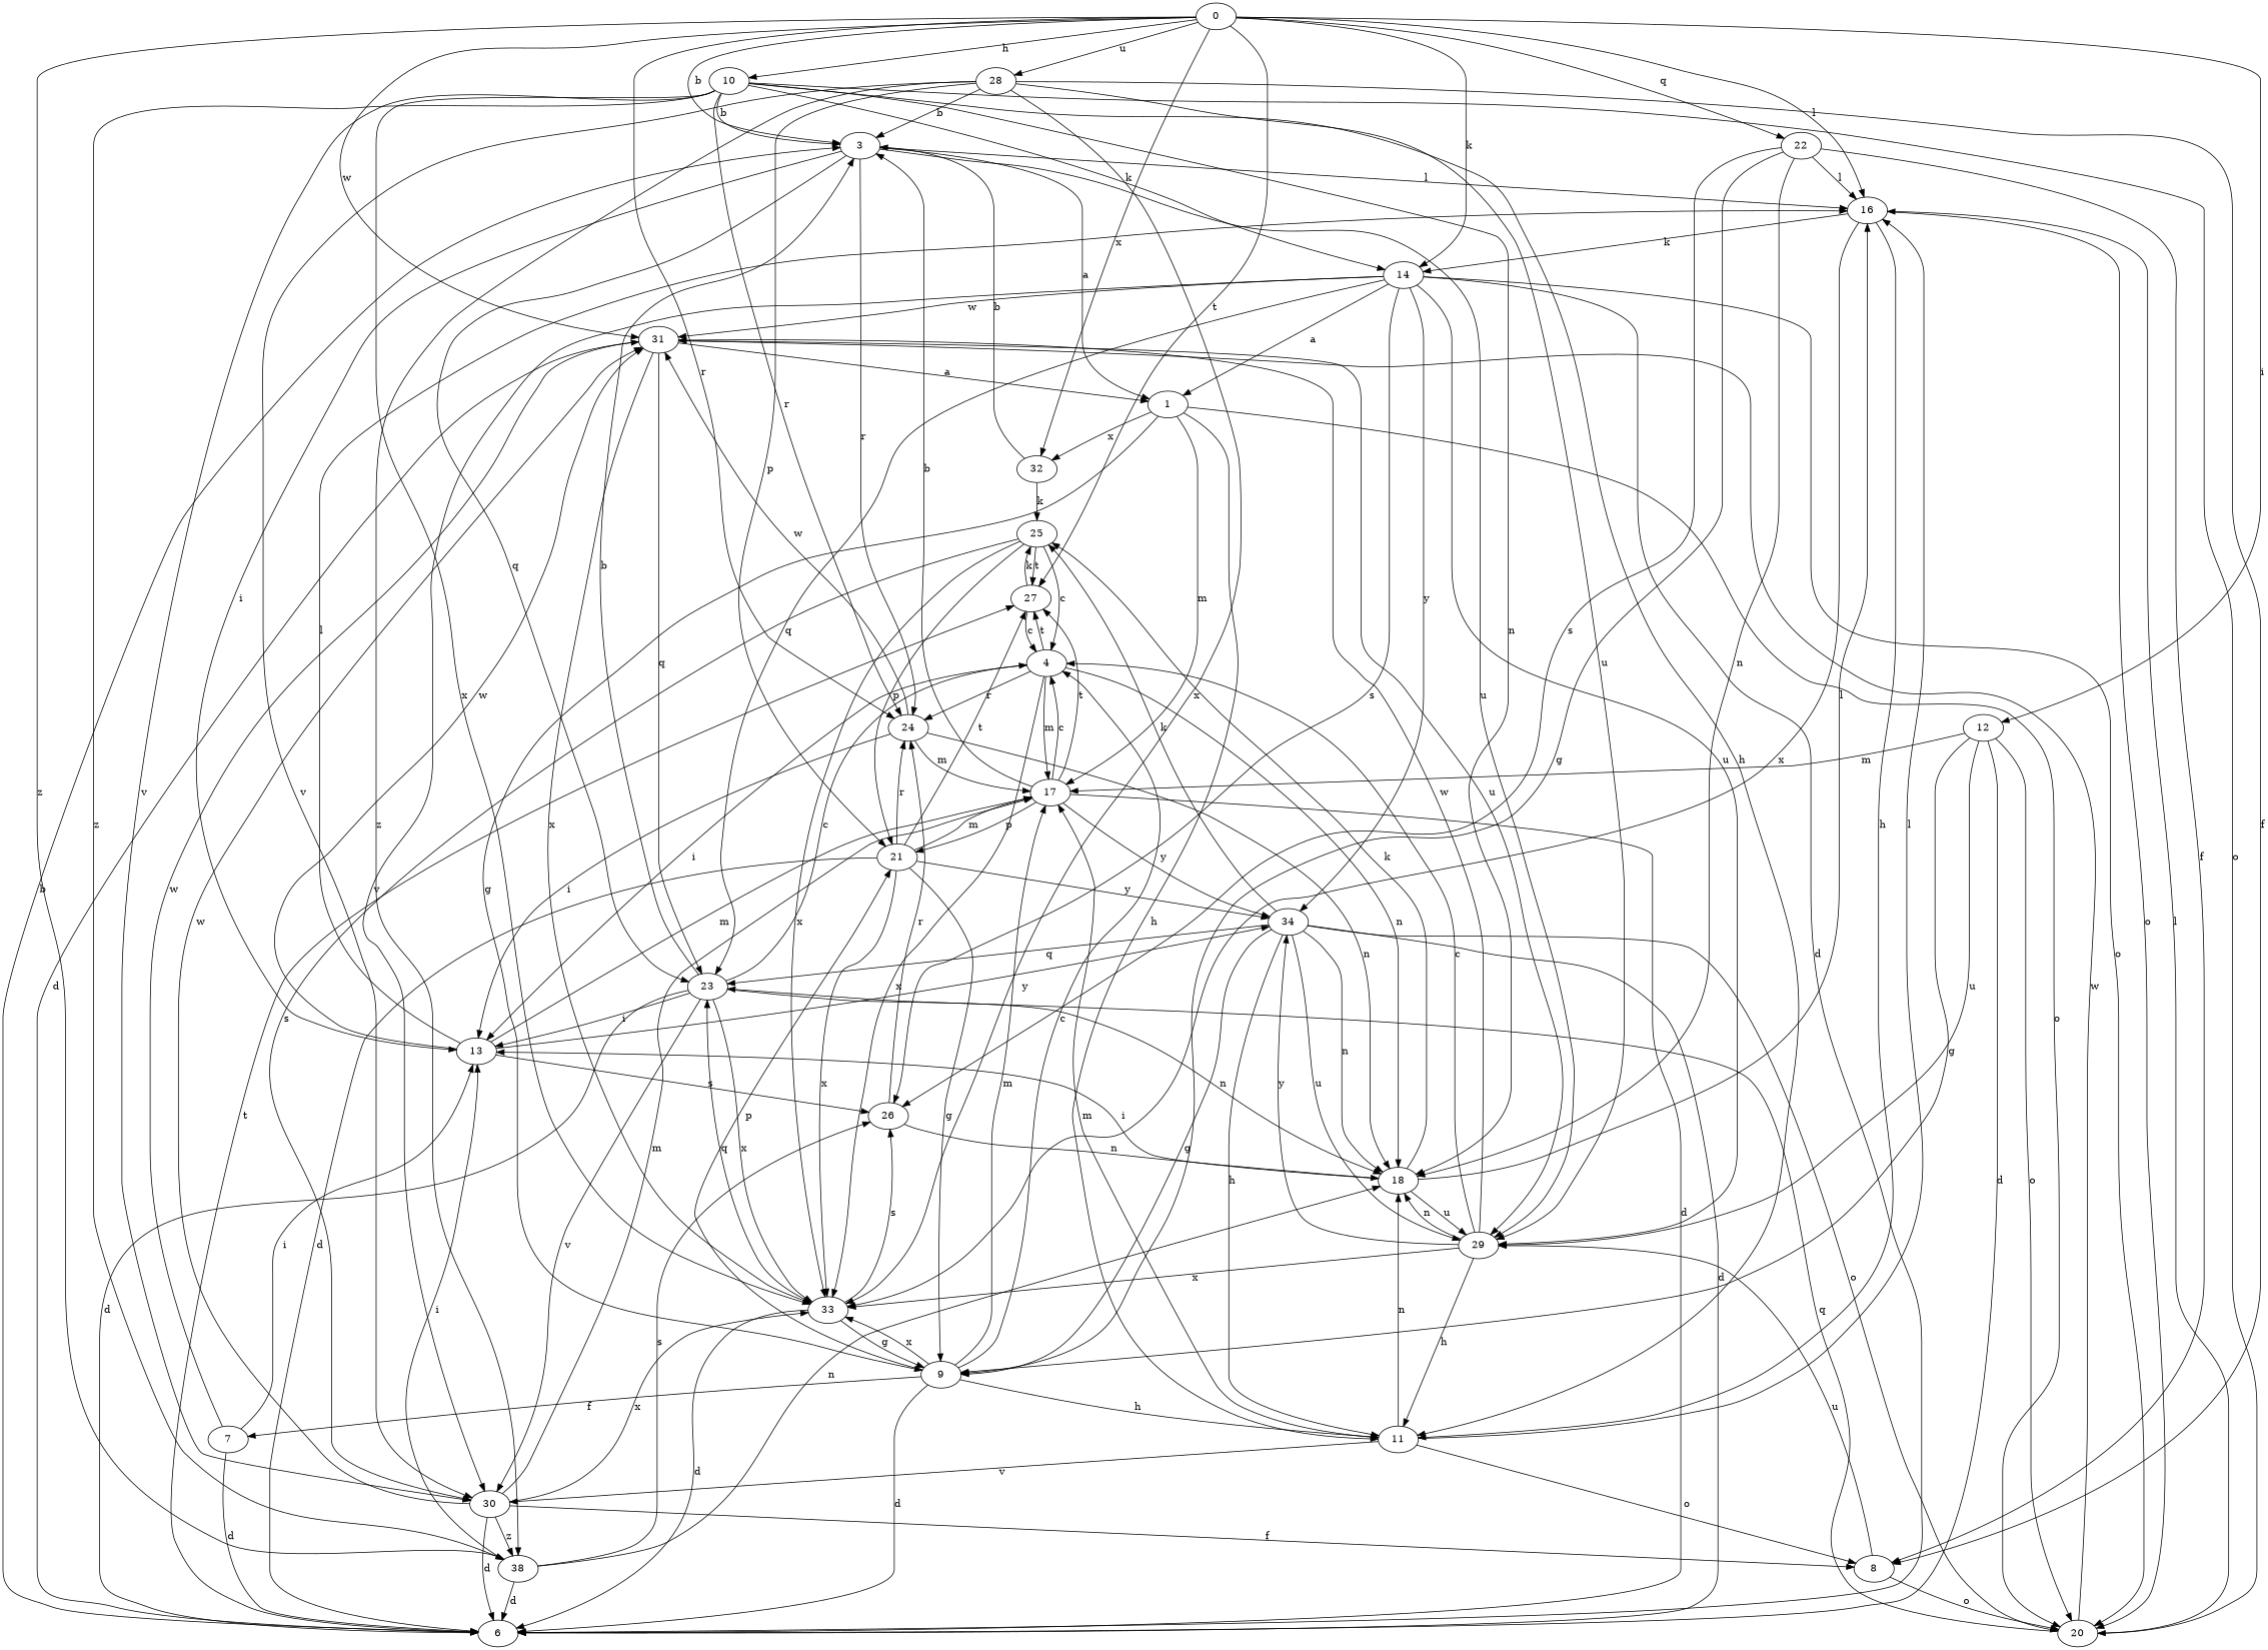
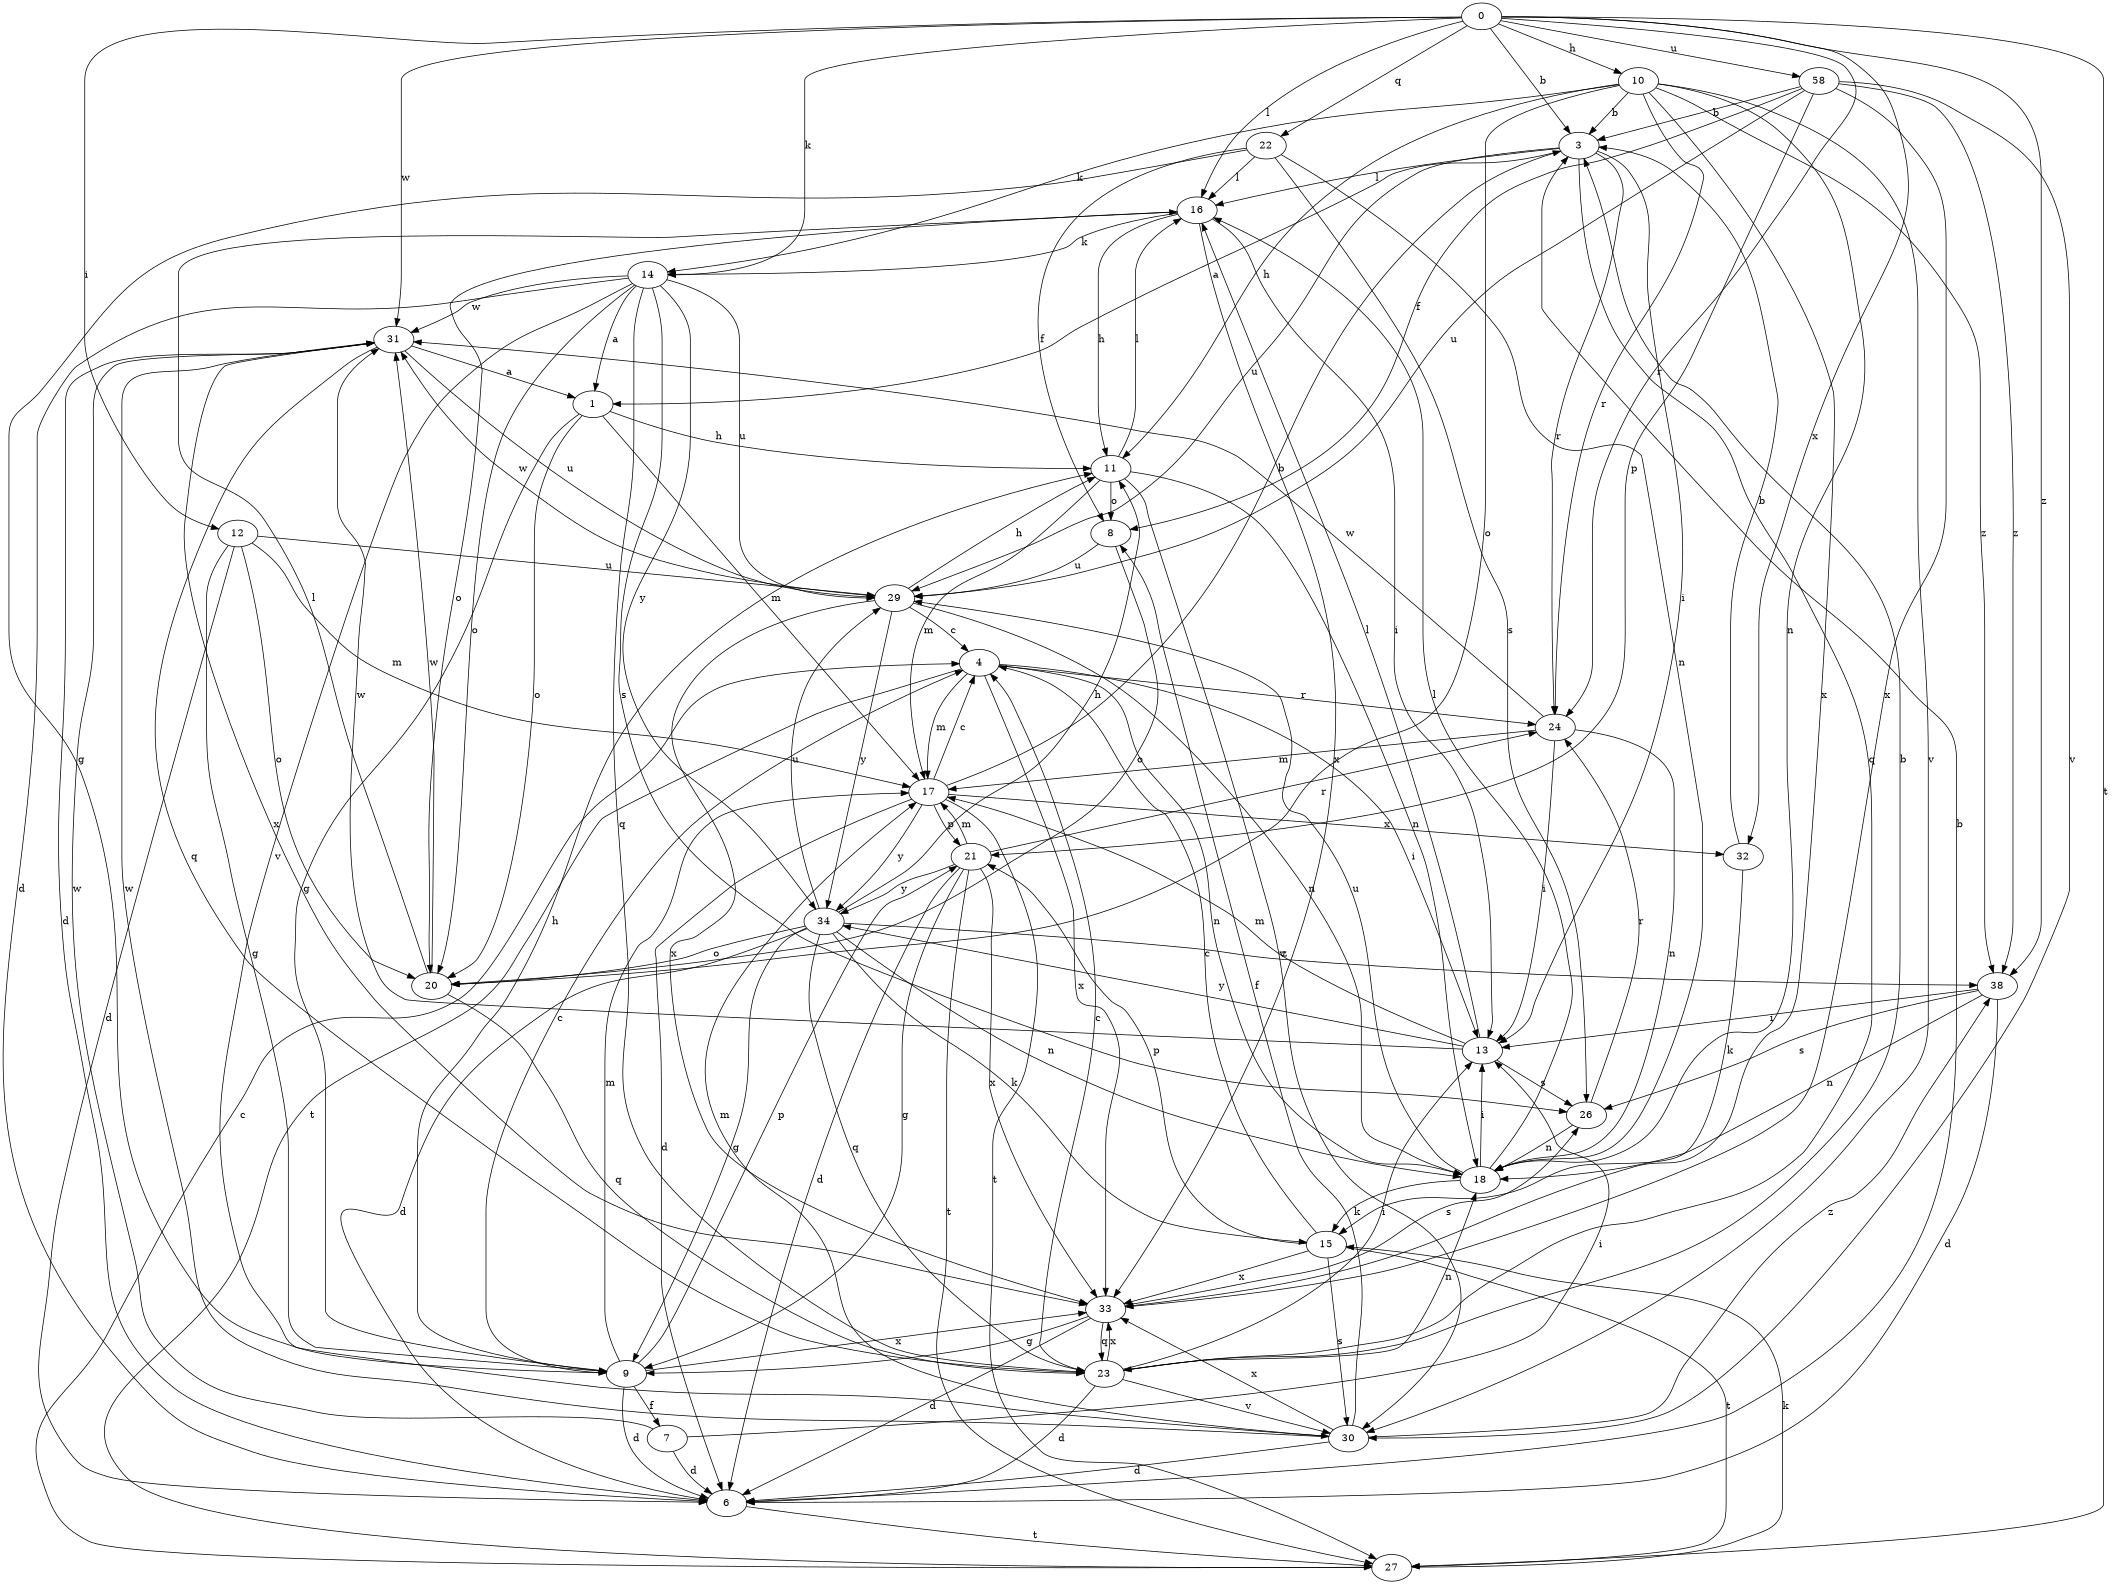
  strict digraph {
    0
    3
    10
    12
    14
    16
    22
    24
    27
-   28
+   28 [label=58]
    31
    32
    38
    1
    13
    23
    29
    11
    20
    18
    33
    30
    9
    17
    6
    26
    34
    8
    4
-   15 [label=25]
+   15
    21
    7
    0 -> 3 [label=b]
    0 -> 10 [label=h]
    0 -> 12 [label=i]
    0 -> 14 [label=k]
    0 -> 16 [label=l]
    0 -> 22 [label=q]
    0 -> 24 [label=r]
    0 -> 27 [label=t]
    0 -> 28 [label=u]
    0 -> 31 [label=w]
    0 -> 32 [label=x]
    0 -> 38 [label=z]
    3 -> 16 [label=l]
    3 -> 24 [label=r]
    3 -> 1 [label=a]
    3 -> 13 [label=i]
    3 -> 23 [label=q]
    3 -> 29 [label=u]
    10 -> 3 [label=b]
    10 -> 14 [label=k]
    10 -> 24 [label=r]
    10 -> 38 [label=z]
    10 -> 11 [label=h]
    10 -> 20 [label=o]
    10 -> 18 [label=n]
    10 -> 33 [label=x]
    10 -> 30 [label=v]
    12 -> 29 [label=u]
    12 -> 20 [label=o]
    12 -> 9 [label=g]
    12 -> 17 [label=m]
    12 -> 6 [label=d]
    14 -> 31 [label=w]
    14 -> 1 [label=a]
    14 -> 23 [label=q]
    14 -> 29 [label=u]
    14 -> 20 [label=o]
    14 -> 30 [label=v]
    14 -> 6 [label=d]
    14 -> 26 [label=s]
    14 -> 34 [label=y]
    16 -> 14 [label=k]
+   16 -> 13 [label=i]
    16 -> 11 [label=h]
    16 -> 20 [label=o]
    16 -> 33 [label=x]
    22 -> 16 [label=l]
    22 -> 18 [label=n]
    22 -> 9 [label=g]
    22 -> 26 [label=s]
    22 -> 8 [label=f]
    24 -> 31 [label=w]
    24 -> 13 [label=i]
    24 -> 18 [label=n]
    24 -> 17 [label=m]
    27 -> 4 [label=c]
    27 -> 15 [label=k]
    28 -> 3 [label=b]
    28 -> 38 [label=z]
    28 -> 29 [label=u]
    28 -> 33 [label=x]
    28 -> 30 [label=v]
    28 -> 8 [label=f]
    28 -> 21 [label=p]
    31 -> 1 [label=a]
    31 -> 23 [label=q]
    31 -> 29 [label=u]
    31 -> 33 [label=x]
    31 -> 6 [label=d]
    32 -> 3 [label=b]
    32 -> 15 [label=k]
    38 -> 13 [label=i]
    38 -> 18 [label=n]
    38 -> 6 [label=d]
    38 -> 26 [label=s]
-   1 -> 32 [label=x]
+   17 -> 32 [label=x]
    1 -> 11 [label=h]
    1 -> 20 [label=o]
    1 -> 9 [label=g]
    1 -> 17 [label=m]
    13 -> 16 [label=l]
    13 -> 31 [label=w]
    13 -> 17 [label=m]
    13 -> 26 [label=s]
    13 -> 34 [label=y]
    23 -> 3 [label=b]
    23 -> 13 [label=i]
    23 -> 18 [label=n]
    23 -> 33 [label=x]
    23 -> 30 [label=v]
    23 -> 6 [label=d]
    23 -> 4 [label=c]
    29 -> 31 [label=w]
    29 -> 11 [label=h]
    29 -> 18 [label=n]
    29 -> 33 [label=x]
    29 -> 34 [label=y]
    29 -> 4 [label=c]
    11 -> 16 [label=l]
    11 -> 18 [label=n]
    11 -> 30 [label=v]
    11 -> 17 [label=m]
    11 -> 8 [label=o]
    20 -> 16 [label=l]
    20 -> 31 [label=w]
    20 -> 23 [label=q]
    18 -> 16 [label=l]
    18 -> 13 [label=i]
    18 -> 29 [label=u]
    18 -> 15 [label=k]
    33 -> 23 [label=q]
    33 -> 9 [label=g]
    33 -> 6 [label=d]
    33 -> 26 [label=s]
    30 -> 31 [label=w]
    30 -> 38 [label=z]
    30 -> 33 [label=x]
    30 -> 17 [label=m]
    30 -> 6 [label=d]
    30 -> 8 [label=f]
    9 -> 11 [label=h]
    9 -> 33 [label=x]
    9 -> 17 [label=m]
    9 -> 6 [label=d]
    9 -> 4 [label=c]
    9 -> 21 [label=p]
    9 -> 7 [label=f]
    17 -> 3 [label=b]
    17 -> 27 [label=t]
    17 -> 6 [label=d]
    17 -> 34 [label=y]
    17 -> 4 [label=c]
    17 -> 21 [label=p]
    6 -> 3 [label=b]
    6 -> 27 [label=t]
    26 -> 24 [label=r]
    26 -> 18 [label=n]
+   34 -> 38 [label=z]
    34 -> 23 [label=q]
    34 -> 29 [label=u]
    34 -> 11 [label=h]
    34 -> 20 [label=o]
    34 -> 18 [label=n]
    34 -> 9 [label=g]
    34 -> 6 [label=d]
    34 -> 15 [label=k]
    8 -> 29 [label=u]
    8 -> 20 [label=o]
    4 -> 24 [label=r]
    4 -> 27 [label=t]
    4 -> 13 [label=i]
    4 -> 18 [label=n]
    4 -> 33 [label=x]
    4 -> 17 [label=m]
    15 -> 27 [label=t]
    15 -> 33 [label=x]
    15 -> 30 [label=s]
    15 -> 4 [label=c]
    15 -> 21 [label=p]
    21 -> 24 [label=r]
    21 -> 27 [label=t]
    21 -> 33 [label=x]
    21 -> 9 [label=g]
    21 -> 17 [label=m]
    21 -> 6 [label=d]
    21 -> 34 [label=y]
    7 -> 31 [label=w]
    7 -> 13 [label=i]
    7 -> 6 [label=d]
  }
